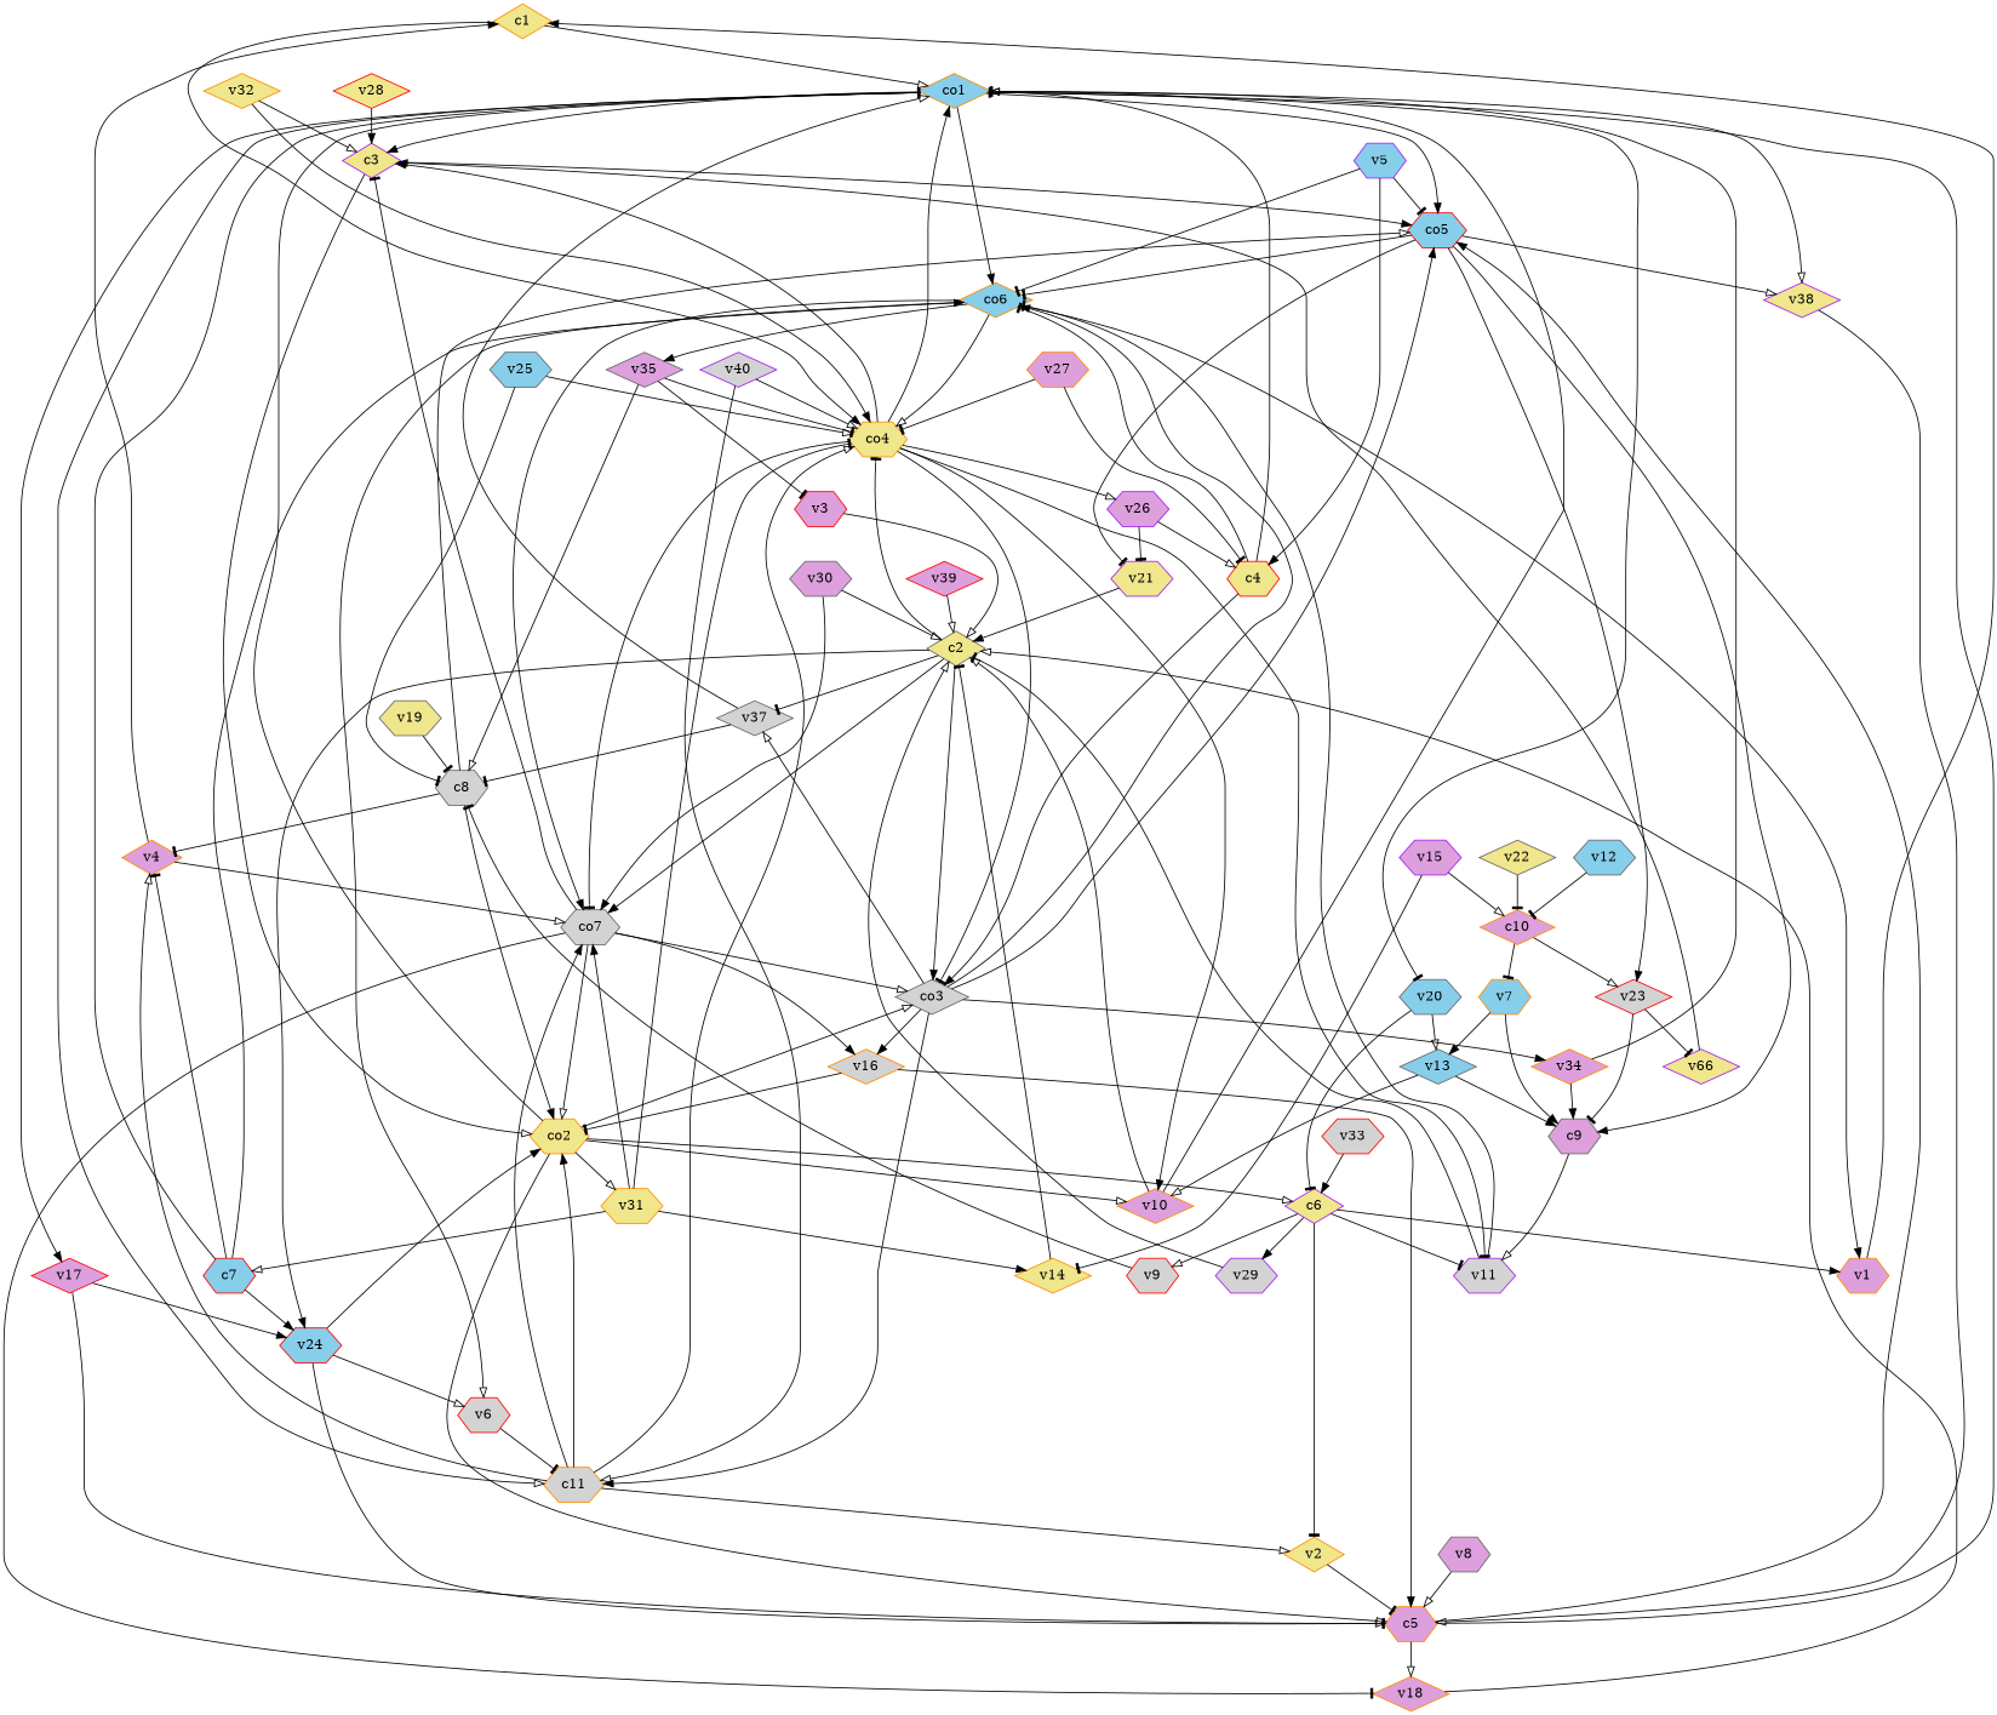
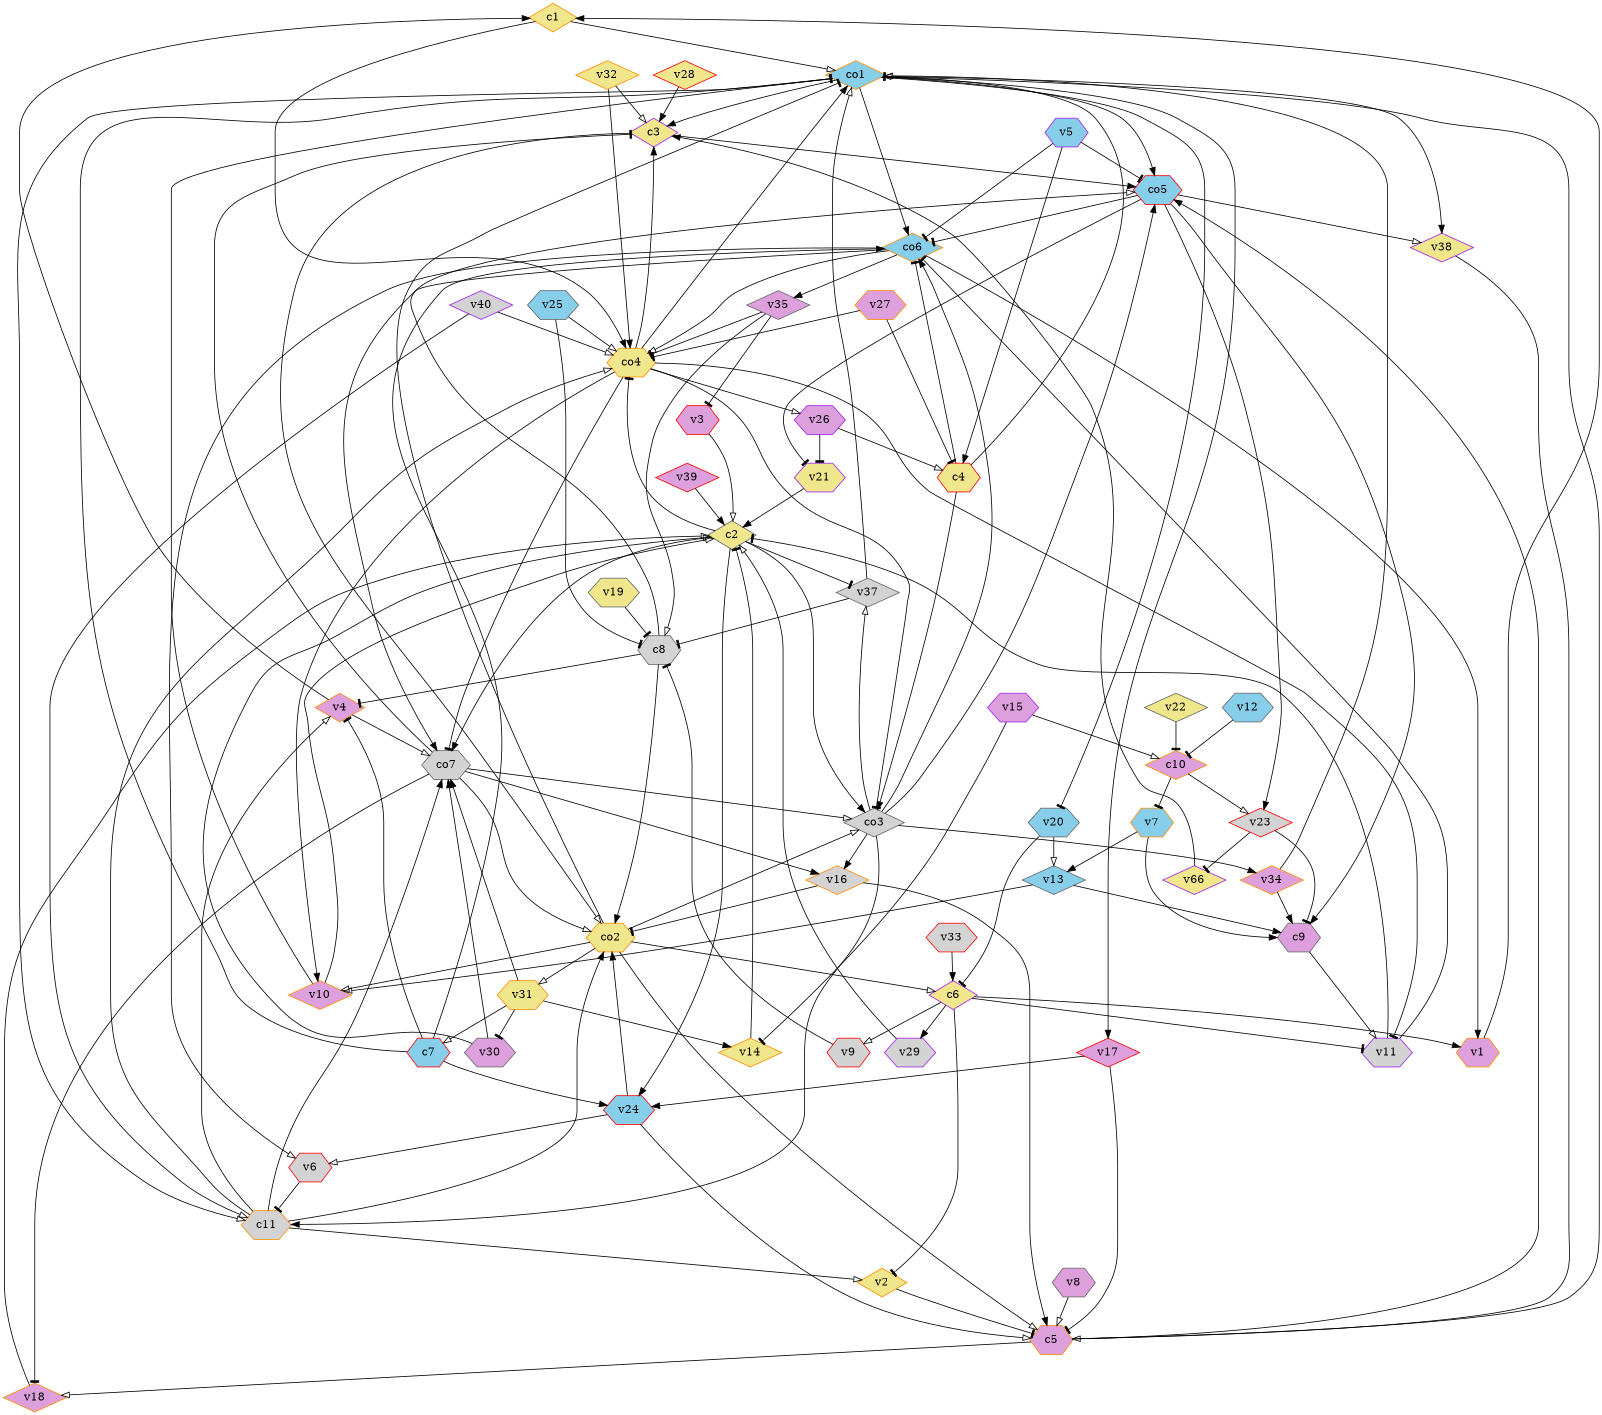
  strict digraph {
    node [color=darkorange fillcolor=khaki shape=hexagon style=filled]
    edge [arrowhead=normal weight=1]
    c1 [shape=diamond]
    co1 [fillcolor=skyblue shape=diamond]
    co4
    c3 [color=purple shape=diamond]
    co5 [color=red fillcolor=skyblue]
    co6 [fillcolor=skyblue shape=diamond]
    c11 [fillcolor=lightgrey]
    v17 [color=red fillcolor=plum shape=diamond]
    v20 [color=gray40 fillcolor=skyblue]
    v38 [color=purple shape=diamond]
    co3 [color=gray40 fillcolor=lightgrey shape=diamond]
    co7 [color=gray40 fillcolor=lightgrey]
    v11 [color=purple fillcolor=lightgrey]
    v10 [fillcolor=plum shape=diamond]
    v26 [color=purple fillcolor=plum]
    c2 [color=gray40 shape=diamond]
    v24 [color=red fillcolor=skyblue]
    v37 [color=gray40 fillcolor=lightgrey shape=diamond]
    co2
    c5 [fillcolor=plum]
    v6 [color=red fillcolor=lightgrey]
    c8 [color=gray40 fillcolor=lightgrey]
    v16 [fillcolor=lightgrey shape=diamond]
    v34 [fillcolor=plum shape=diamond]
    v18 [fillcolor=plum shape=diamond]
    c6 [color=purple shape=diamond]
    v31
    c9 [color=gray40 fillcolor=plum]
    v23 [color=red fillcolor=lightgrey shape=diamond]
    v21 [color=purple]
    c4 [color=red]
    v1 [fillcolor=plum]
    v35 [color=gray40 fillcolor=plum shape=diamond]
    v2 [shape=diamond]
    v9 [color=red fillcolor=lightgrey]
    v29 [color=purple fillcolor=lightgrey]
    c7 [color=red fillcolor=skyblue]
    v4 [fillcolor=plum shape=diamond]
    c10 [fillcolor=plum shape=diamond]
    v7 [fillcolor=skyblue]
    v13 [color=gray40 fillcolor=skyblue shape=diamond]
    n42 [color=purple label=v66 shape=diamond]
    v3 [color=red fillcolor=plum]
    v5 [color=purple fillcolor=skyblue]
    v8 [color=gray40 fillcolor=plum]
    v12 [color=gray40 fillcolor=skyblue]
    v14 [shape=diamond]
    v15 [color=purple fillcolor=plum]
    v19 [color=gray40]
    v22 [color=gray40 shape=diamond]
    v25 [color=gray40 fillcolor=skyblue]
    v27 [fillcolor=plum]
    v28 [color=red shape=diamond]
    v30 [color=gray40 fillcolor=plum]
    v32 [shape=diamond]
    v33 [color=red fillcolor=lightgrey]
    v39 [color=red fillcolor=plum shape=diamond]
    v40 [color=purple fillcolor=lightgrey shape=diamond]
    c1 -> co1 [arrowhead=onormal]
    c1 -> co4
    co1 -> c3
    co1 -> co5
    co1 -> co6
    co1 -> c11 [arrowhead=onormal]
    co1 -> v17
    co1 -> v20 [arrowhead=tee]
-   co1 -> v38 [arrowhead=onormal]
+   co1 -> v38
    co4 -> co1
    co4 -> c3
    co4 -> co3 [arrowhead=tee]
    co4 -> co7 [arrowhead=tee]
    co4 -> v11 [arrowhead=tee]
    co4 -> v10
    co4 -> v26 [arrowhead=onormal]
    c3 -> co5
    c3 -> co2 [arrowhead=onormal]
    co5 -> co6 [arrowhead=tee]
    co5 -> v38 [arrowhead=onormal]
    co5 -> c9
    co5 -> v23
    co5 -> v21 [arrowhead=tee]
    co6 -> co4 [arrowhead=onormal]
    co6 -> co7
    co6 -> v6 [arrowhead=onormal]
    co6 -> v1
    co6 -> v35
    c11 -> co4 [arrowhead=onormal]
    c11 -> co7
    c11 -> co2
    c11 -> v2 [arrowhead=onormal]
    c11 -> v4 [arrowhead=onormal]
    v17 -> v24
    v17 -> c5 [arrowhead=tee]
    v20 -> c6 [arrowhead=tee]
    v20 -> v13 [arrowhead=onormal]
    v38 -> c5 [arrowhead=onormal]
    co3 -> co5
    co3 -> co6
    co3 -> c11
    co3 -> v37 [arrowhead=onormal]
    co3 -> v16
    co3 -> v34
    co7 -> c3 [arrowhead=tee]
    co7 -> co3 [arrowhead=onormal]
    co7 -> co2 [arrowhead=onormal]
    co7 -> v16
    co7 -> v18 [arrowhead=tee]
    v11 -> co6 [arrowhead=tee]
    v11 -> c2 [arrowhead=tee]
    v10 -> co1 [arrowhead=tee]
    v10 -> c2 [arrowhead=onormal]
    v26 -> v21 [arrowhead=tee]
    v26 -> c4 [arrowhead=onormal]
    c2 -> co4 [arrowhead=tee]
    c2 -> co3
    c2 -> co7
    c2 -> v24
    c2 -> v37 [arrowhead=tee]
    v24 -> co2
    v24 -> c5 [arrowhead=onormal]
    v24 -> v6 [arrowhead=onormal]
    v37 -> co1 [arrowhead=onormal]
    v37 -> c8 [arrowhead=tee]
    co2 -> co1 [arrowhead=tee]
    co2 -> co3 [arrowhead=onormal]
    co2 -> v10 [arrowhead=onormal]
    co2 -> c5 [arrowhead=onormal]
    co2 -> c6 [arrowhead=onormal]
    co2 -> v31 [arrowhead=onormal]
    c5 -> co1 [arrowhead=tee]
    c5 -> co5
    c5 -> v18 [arrowhead=onormal]
    v6 -> c11 [arrowhead=tee]
    c8 -> co5 [arrowhead=onormal]
    c8 -> co2
    c8 -> v4 [arrowhead=tee]
    v16 -> co2 [arrowhead=tee]
    v16 -> c5
    v34 -> co1 [arrowhead=onormal]
    v34 -> c9
    v18 -> c2 [arrowhead=onormal]
    c6 -> v11 [arrowhead=tee]
    c6 -> v1
    c6 -> v2 [arrowhead=tee]
    c6 -> v9 [arrowhead=onormal]
    c6 -> v29
-   v31 -> co4 [arrowhead=tee]
+   v31 -> v30 [arrowhead=tee]
    v31 -> co7
    v31 -> c7 [arrowhead=onormal]
    v31 -> v14
    c9 -> v11 [arrowhead=onormal]
    v23 -> c9 [arrowhead=tee]
    v23 -> n42 [arrowhead=tee]
    v21 -> c2
    c4 -> co1 [arrowhead=onormal]
    c4 -> co6 [arrowhead=tee]
    c4 -> co3
    v1 -> c1
    v35 -> co4 [arrowhead=tee]
    v35 -> c8 [arrowhead=onormal]
    v35 -> v3 [arrowhead=tee]
    v2 -> c5 [arrowhead=tee]
    v9 -> c8 [arrowhead=tee]
    v29 -> c2 [arrowhead=onormal]
    c7 -> co1 [arrowhead=tee]
    c7 -> co6
    c7 -> v24
    c7 -> v4 [arrowhead=tee]
    v4 -> c1
    v4 -> co7 [arrowhead=onormal]
    c10 -> v23 [arrowhead=onormal]
    c10 -> v7 [arrowhead=tee]
    v7 -> c9
    v7 -> v13
    v13 -> v10 [arrowhead=onormal]
    v13 -> c9
    n42 -> c3
    v3 -> c2 [arrowhead=onormal]
    v5 -> co5 [arrowhead=tee]
    v5 -> co6 [arrowhead=tee]
    v5 -> c4
    v8 -> c5 [arrowhead=onormal]
    v12 -> c10 [arrowhead=tee]
    v14 -> c2 [arrowhead=tee]
    v15 -> c10 [arrowhead=onormal]
    v15 -> v14 [arrowhead=tee]
    v19 -> c8 [arrowhead=tee]
    v22 -> c10 [arrowhead=tee]
    v25 -> co4 [arrowhead=onormal]
    v25 -> c8 [arrowhead=tee]
    v27 -> co4 [arrowhead=tee]
    v27 -> c4 [arrowhead=tee]
    v28 -> c3
    v30 -> co7
    v30 -> c2 [arrowhead=onormal]
    v32 -> co4
    v32 -> c3 [arrowhead=onormal]
    v33 -> c6
-   v39 -> c2 [arrowhead=onormal]
+   v39 -> c2
    v40 -> co4 [arrowhead=onormal]
    v40 -> c11 [arrowhead=onormal]
  }
